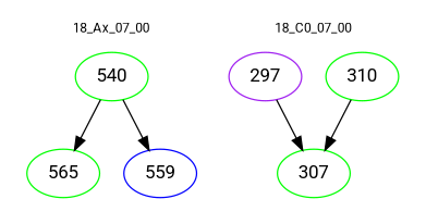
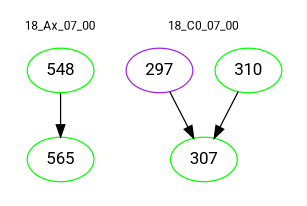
  digraph {
    fontname=Roboto
    node [color=green fontname=Roboto]
    edge [color=black fontname=Roboto]
    n1 [label=565]
-   n2 [label=540]
-   n3 [color=blue label=559]
+   n2 [label=548]
    n4 [label=310]
    n5 [label=307]
    n6 [color=purple label=297]
    subgraph cluster_1 {
      color=white
      fontsize=10
      label="18_Ax_07_00"
      n1
      n2
-     n3
    }
    subgraph cluster_2 {
      color=white
      fontsize=10
      label="18_C0_07_00"
      n4
      n5
      n6
    }
    n2 -> n1
-   n2 -> n3
    n4 -> n5
    n6 -> n5
  }
